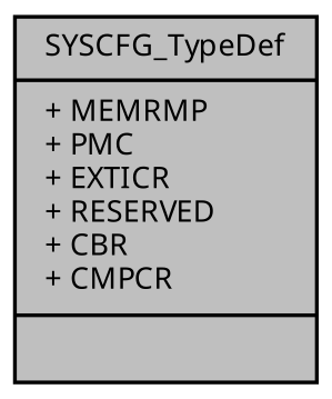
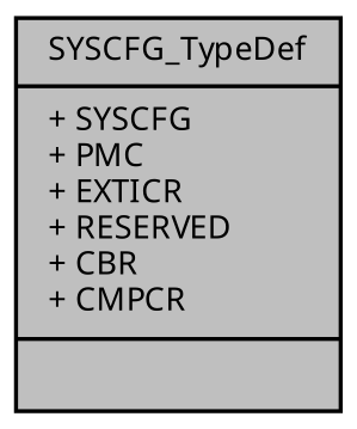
  digraph {
-   n1 [color=black fillcolor=grey75 fontcolor=black fontname=Sans fontsize=8 height=0.2 label="{SYSCFG_TypeDef\n|+ MEMRMP\l+ PMC\l+ EXTICR\l+ RESERVED\l+ CBR\l+ CMPCR\l|}" shape=record style=filled width=0.4]
+   n1 [color=black fillcolor=grey75 fontcolor=black fontname=Sans fontsize=8 height=0.2 label="{SYSCFG_TypeDef\n|+ SYSCFG\l+ PMC\l+ EXTICR\l+ RESERVED\l+ CBR\l+ CMPCR\l|}" shape=record style=filled width=0.4]
  }
